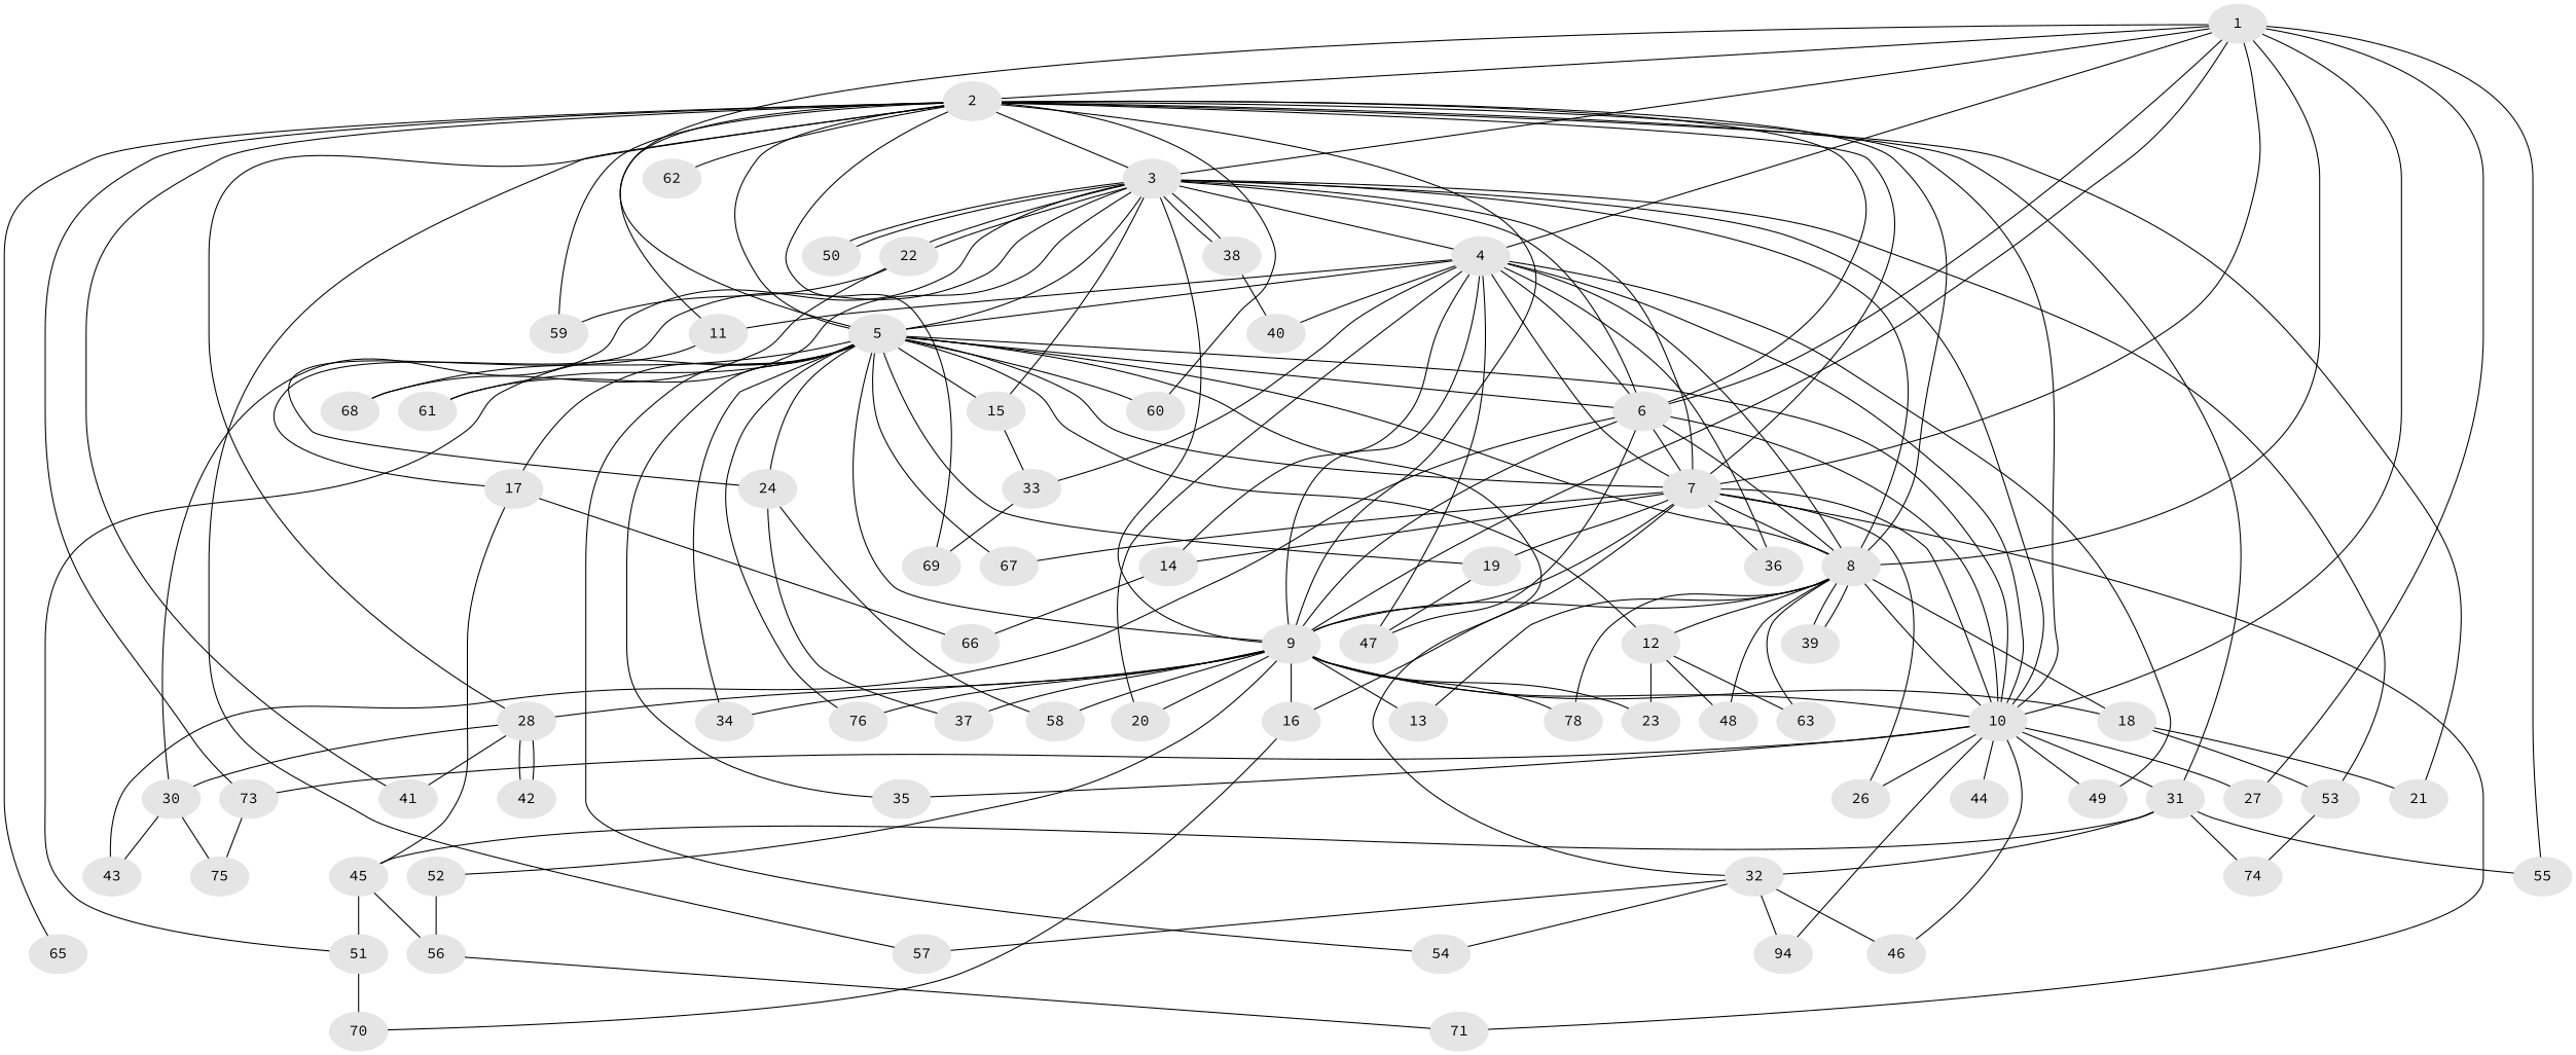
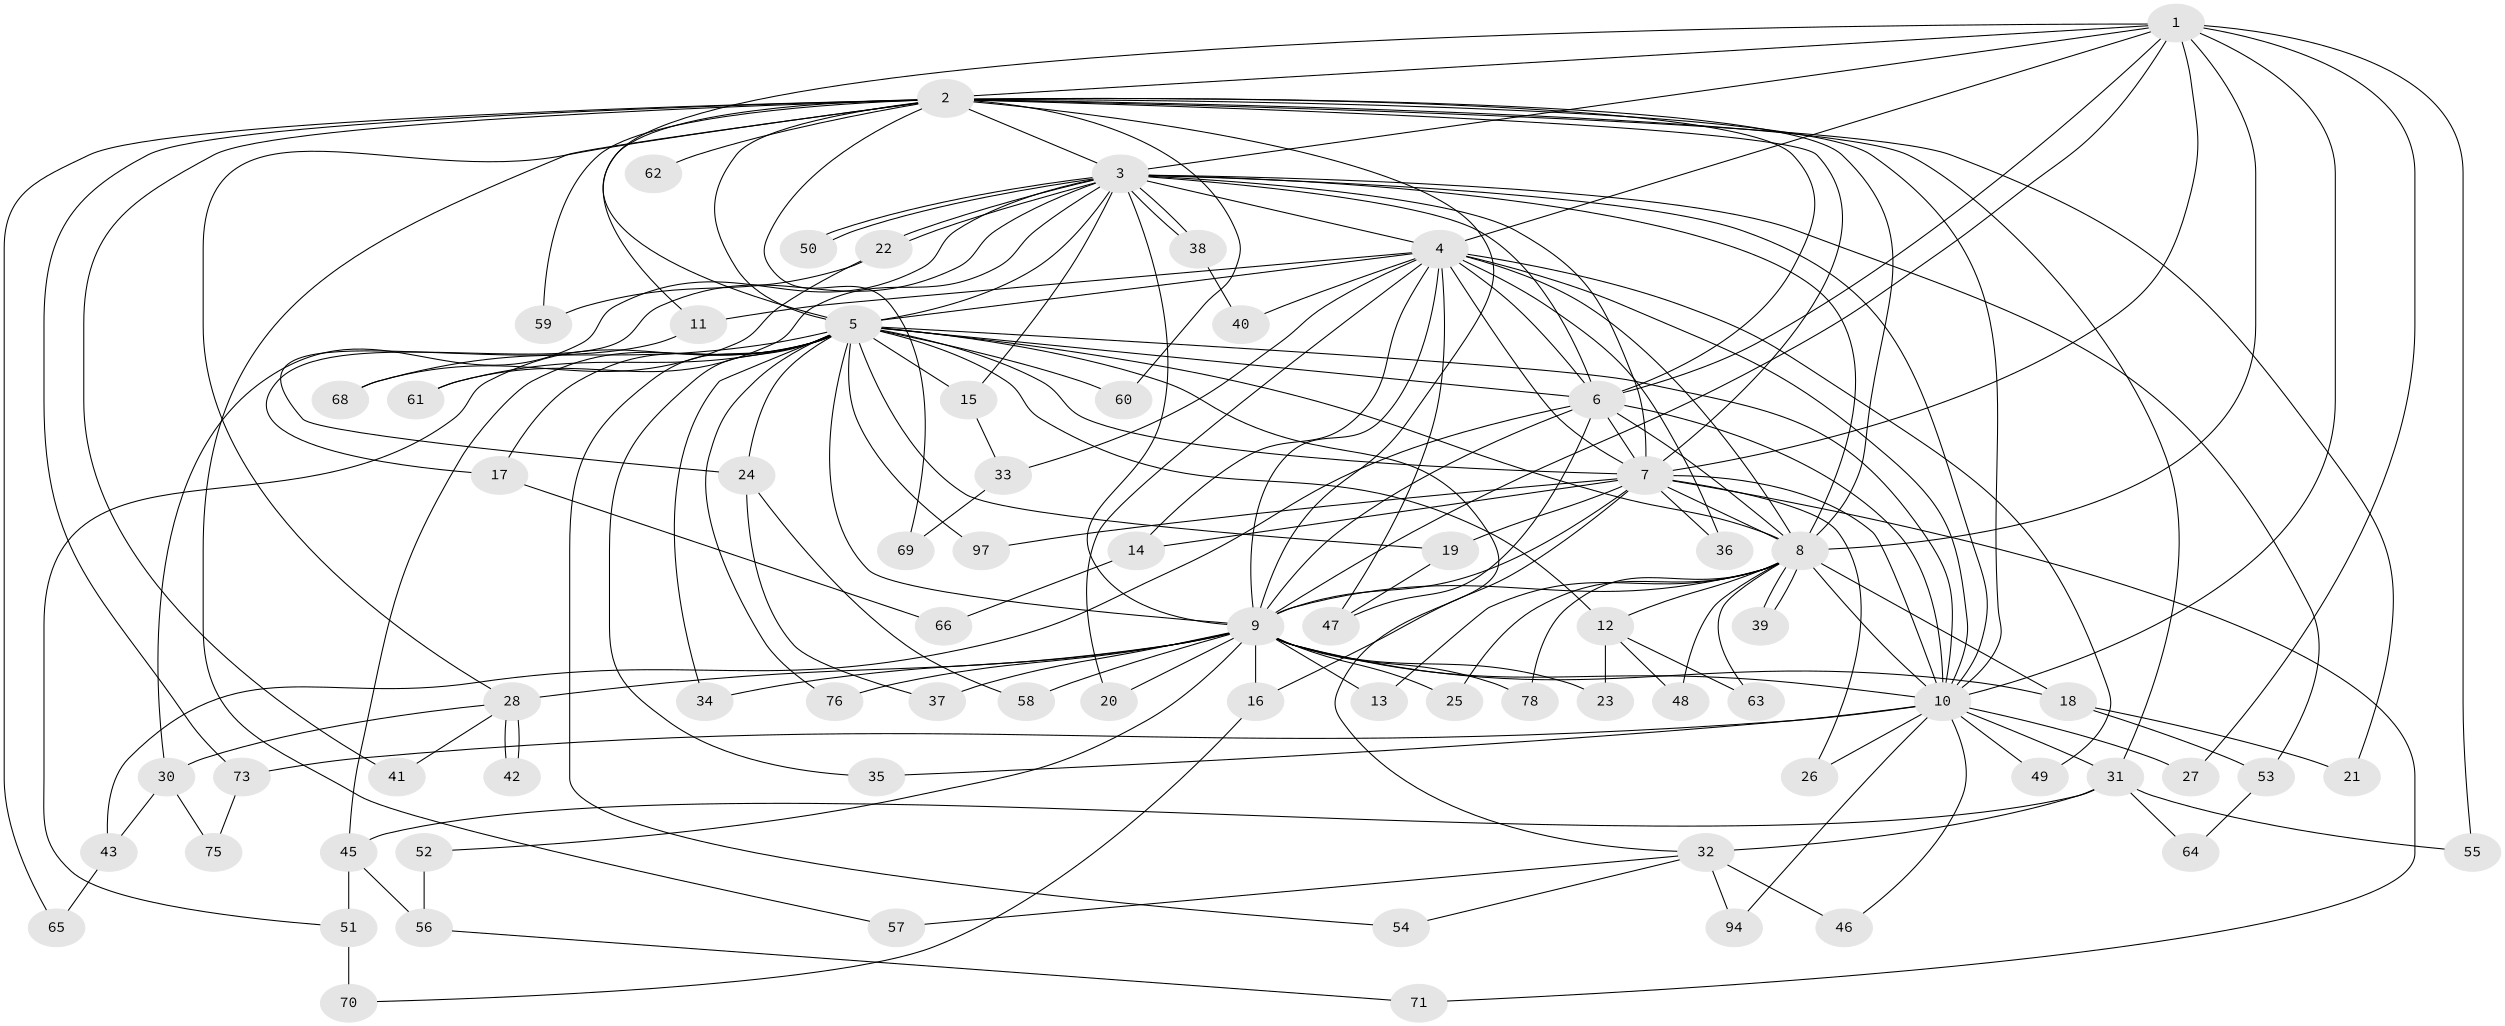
  graph {
    fontname="Source Code Pro"
    node [color=gray90 fontname="Source Code Pro" style=filled]
    edge [fontname="Source Code Pro"]
    1
    2
    3
    4
    5
    6
    7
    8
    9
    10
    27
    55
    11
    21
    28
    31
    41
    57
    59
    60
    62
    65
    69
    73
    15
    17
    22
    30
    38
    50
    53
    61
    14
    20
    33
    36
    40
    47
    49
    12
    19
    24
    32
    34
    35
    45
    51
    54
-   67
+   67 [label=97]
    68
    76
    43
    16
    26
    71
    13
    18
+   25
    39
    48
    63
    n62 [label=78]
    52
    23
    37
    58
-   44
    46
    n69 [label=94]
    42
-   64 [label=74]
+   64
    75
    66
    56
    70
    1 -- 2
    1 -- 3
    1 -- 4
    1 -- 5
    1 -- 6
    1 -- 7
    1 -- 8
    1 -- 9
    1 -- 10
    1 -- 27
    1 -- 55
    2 -- 3
    2 -- 5
    2 -- 6
    2 -- 7
    2 -- 8
    2 -- 9
    2 -- 10
    2 -- 11
    2 -- 21
    2 -- 28
    2 -- 31
    2 -- 41
    2 -- 57
    2 -- 59
    2 -- 60
    2 -- 62
    2 -- 65
    2 -- 69
    2 -- 73
    3 -- 4
    3 -- 5
    3 -- 6
    3 -- 7
    3 -- 8
    3 -- 9
    3 -- 10
    3 -- 15
    3 -- 17
    3 -- 22
    3 -- 22
    3 -- 30
    3 -- 38
    3 -- 38
    3 -- 50
    3 -- 50
    3 -- 53
    3 -- 61
    4 -- 5
    4 -- 6
    4 -- 7
    4 -- 8
    4 -- 9
    4 -- 10
    4 -- 11
    4 -- 14
    4 -- 20
    4 -- 33
    4 -- 36
    4 -- 40
    4 -- 47
    4 -- 49
    5 -- 6
    5 -- 7
    5 -- 8
    5 -- 9
    5 -- 10
    5 -- 60
    5 -- 15
    5 -- 17
    5 -- 61
    5 -- 12
    5 -- 19
    5 -- 24
    5 -- 32
    5 -- 34
    5 -- 35
-   17 -- 45
+   5 -- 45
    5 -- 51
    5 -- 54
    5 -- 67
    5 -- 68
    5 -- 76
    6 -- 7
    6 -- 8
    6 -- 9
    6 -- 10
    6 -- 47
    6 -- 43
    7 -- 8
    7 -- 9
    7 -- 10
    7 -- 14
    7 -- 36
    7 -- 19
    7 -- 67
    7 -- 16
    7 -- 26
    7 -- 71
    8 -- 9
    8 -- 10
    8 -- 12
    8 -- 13
    8 -- 18
+   8 -- 25
    8 -- 39
    8 -- 39
    8 -- 48
    8 -- 63
    8 -- n62
    9 -- 10
    9 -- 28
    9 -- 20
    9 -- 34
    9 -- 76
    9 -- 16
    9 -- 13
    9 -- 18
+   9 -- 25
    9 -- n62
    9 -- 52
    9 -- 23
    9 -- 37
    9 -- 58
    10 -- 27
    10 -- 31
    10 -- 73
    10 -- 49
    10 -- 35
    10 -- 26
-   10 -- 44
    10 -- 46
    10 -- n69
    11 -- 24
    28 -- 41
    28 -- 30
    28 -- 42
    28 -- 42
    31 -- 55
    31 -- 32
    31 -- 45
    31 -- 64
    73 -- 75
    15 -- 33
    17 -- 66
    22 -- 59
    22 -- 68
    30 -- 43
    30 -- 75
    38 -- 40
    53 -- 64
    14 -- 66
    33 -- 69
    12 -- 48
    12 -- 63
    12 -- 23
    19 -- 47
    24 -- 37
    24 -- 58
    32 -- 57
    32 -- 54
    32 -- 46
    32 -- n69
    45 -- 51
    45 -- 56
    51 -- 70
+   43 -- 65
    16 -- 70
    18 -- 21
    18 -- 53
    52 -- 56
    56 -- 71
  }
